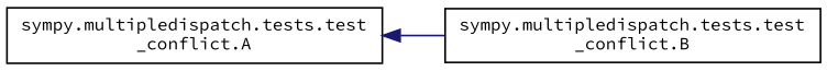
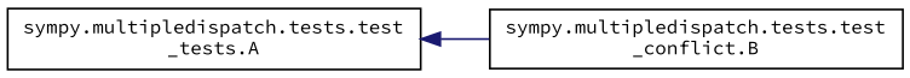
  digraph {
    rankdir=LR
    fontname="Source Code Pro"
    node [color=black fillcolor=white fontname="Source Code Pro" fontsize=10 shape=record style=filled]
-   n1 [height=0.2 label="sympy.multipledispatch.tests.test\l_conflict.A" width=0.4]
+   n1 [height=0.2 label="sympy.multipledispatch.tests.test\l_tests.A" width=0.4]
    n2 [height=0.2 label="sympy.multipledispatch.tests.test\l_conflict.B" width=0.4]
    n1 -> n2 [color=midnightblue dir=back fontname="Source Code Pro" fontsize=10 labelfontname=Helvetica labelfontsize=10 style=solid]
  }
